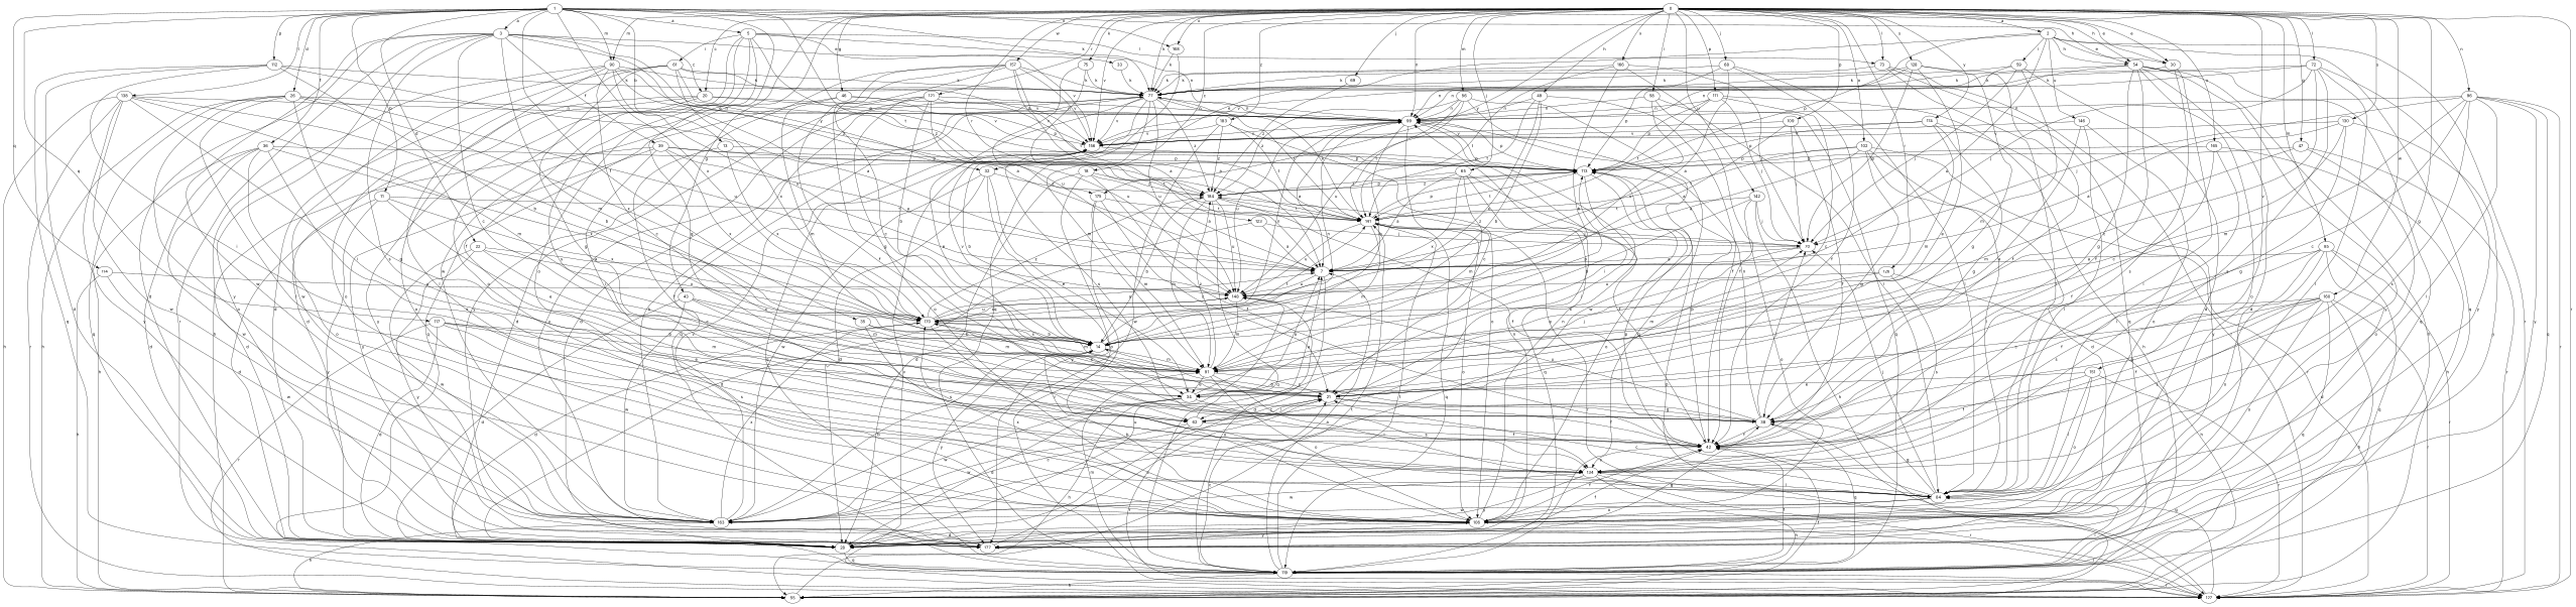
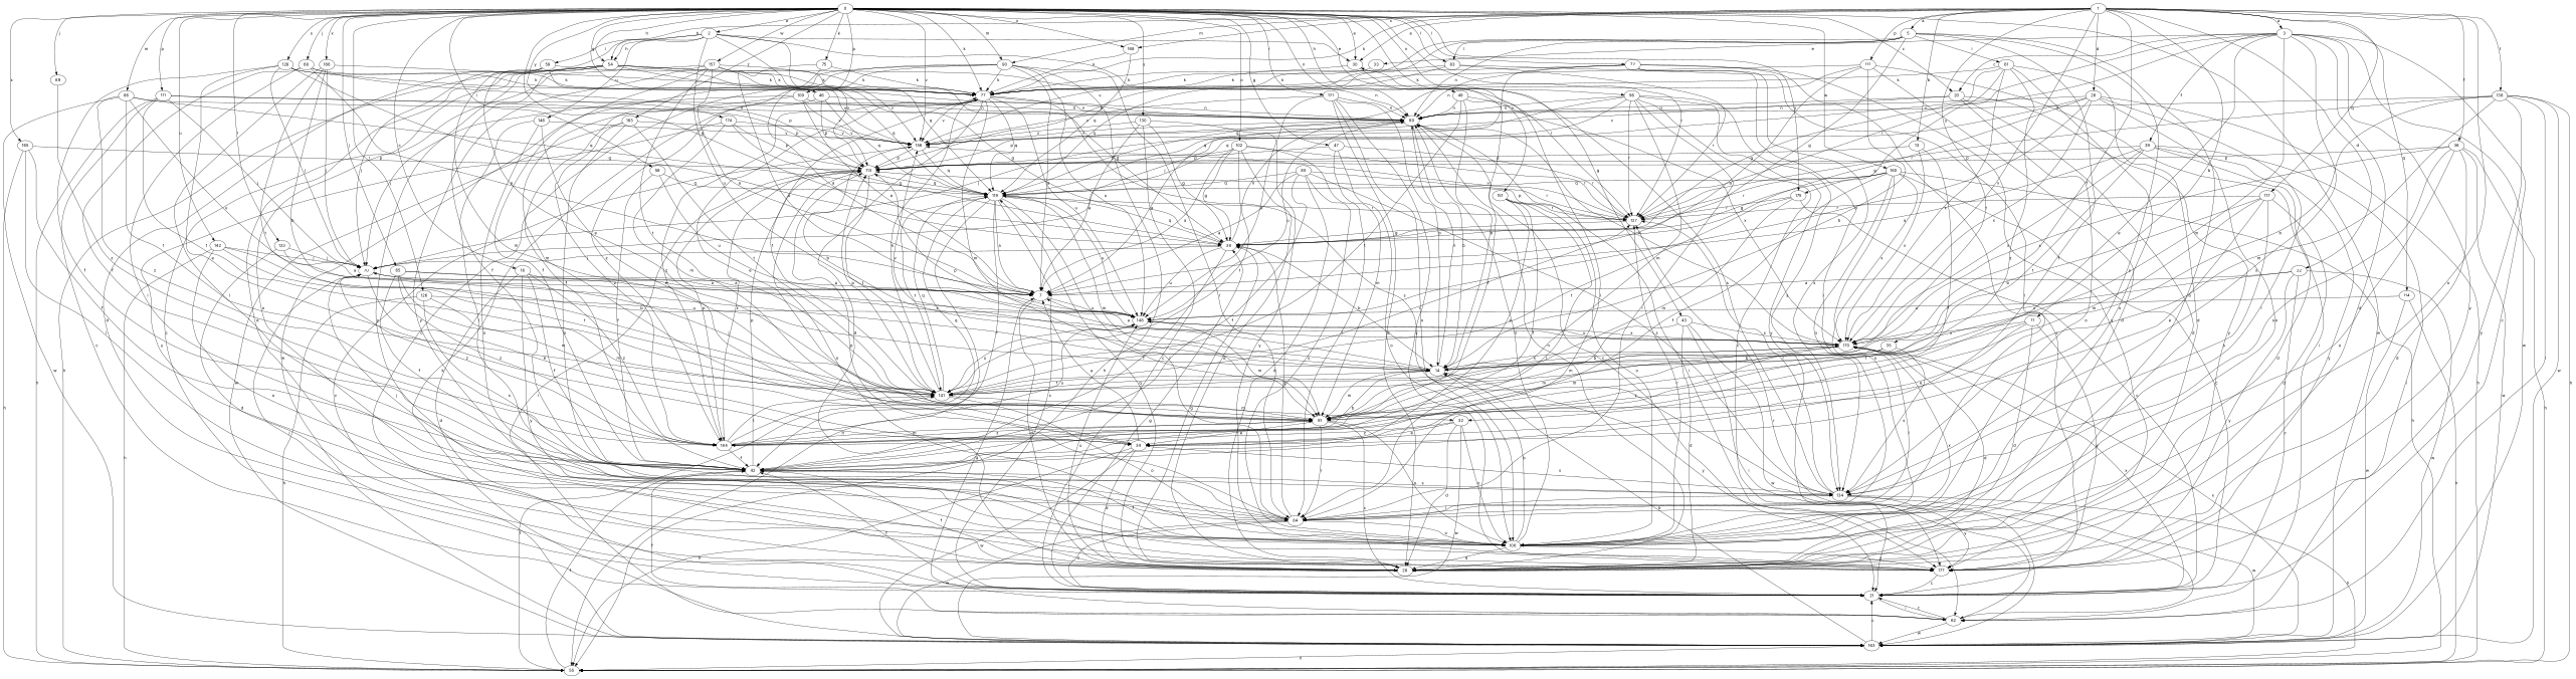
  strict digraph {
    fontname=Inter
    node [fontname=Inter]
    edge [fontname=Inter]
    0
    2
    18
    20
    30
    43
    46
    47
    n9 [label=38]
    49
    54
    58
    65
    68
    69
    75
    77
    n18 [label=72]
-   83 [label=73]
+   83
    85
    86
    90
    96
    99
    102
    109
    111
    121
    123
    126
    127
    128
    130
    142
    151
    156
    157
    160
    163
    165
    166
    168
    174
    175
    183
    32
    59
    113
    119
    146
    148
    28
    177
    42
    7
    184
    106
    134
    84
    170
    91
    62
    14
    70
    141
    55
    34
    21
    1
    3
    5
    11
    13
    22
    26
    35
    36
    112
    114
    117
    138
    33
    39
    61
    0 -> 2 [label=a]
    0 -> 18 [label=c]
    0 -> 20 [label=c]
    0 -> 30 [label=e]
    0 -> 43 [label=g]
    0 -> 46 [label=g]
    0 -> 47 [label=g]
    0 -> n9 [label=g]
    0 -> 49 [label=h]
    0 -> 54 [label=h]
    0 -> 58 [label=i]
    0 -> 65 [label=j]
    0 -> 68 [label=j]
    0 -> 69 [label=j]
    0 -> 75 [label=k]
    0 -> 77 [label=k]
    0 -> n18 [label=l]
    0 -> 83 [label=l]
-   0 -> 85 [label=m]
    0 -> 86 [label=m]
    0 -> 90 [label=m]
    0 -> 96 [label=n]
    0 -> 99 [label=n]
    0 -> 102 [label=o]
    0 -> 109 [label=p]
    0 -> 111 [label=p]
    0 -> 121 [label=r]
    0 -> 123 [label=r]
    0 -> 126 [label=r]
    0 -> 127 [label=r]
    0 -> 128 [label=s]
    0 -> 130 [label=s]
    0 -> 142 [label=u]
    0 -> 151 [label=v]
    0 -> 156 [label=v]
    0 -> 157 [label=w]
    0 -> 160 [label=w]
    0 -> 163 [label=w]
    0 -> 165 [label=x]
    0 -> 166 [label=x]
    0 -> 168 [label=x]
    0 -> 174 [label=y]
    0 -> 175 [label=y]
    0 -> 183 [label=z]
    2 -> 30 [label=e]
    2 -> 54 [label=h]
    2 -> 127 [label=r]
    2 -> 32 [label=e]
    2 -> 59 [label=i]
    2 -> 113 [label=p]
    2 -> 119 [label=q]
    2 -> 146 [label=u]
    2 -> 148 [label=u]
    18 -> 28 [label=d]
    18 -> 177 [label=y]
    18 -> 42 [label=f]
    18 -> 7 [label=a]
    18 -> 184 [label=z]
    20 -> 99 [label=n]
    20 -> 156 [label=v]
    20 -> 28 [label=d]
    20 -> 177 [label=y]
    20 -> 106 [label=o]
    30 -> 77 [label=k]
-   30 -> 134 [label=s]
+   134 -> 30 [label=s]
    30 -> 84 [label=l]
    43 -> 163 [label=w]
    43 -> 28 [label=d]
    43 -> 170 [label=x]
    43 -> 91 [label=m]
    43 -> 62 [label=i]
    46 -> 99 [label=n]
    46 -> 113 [label=p]
    46 -> 119 [label=q]
    46 -> 91 [label=m]
    47 -> 127 [label=r]
    47 -> 113 [label=p]
    47 -> 106 [label=o]
    47 -> 91 [label=m]
    n9 -> 99 [label=n]
    n9 -> 119 [label=q]
    n9 -> 148 [label=u]
    n9 -> 42 [label=f]
    n9 -> 14 [label=b]
    n9 -> 70 [label=j]
    49 -> 99 [label=n]
    49 -> 42 [label=f]
    49 -> 170 [label=x]
    49 -> 14 [label=b]
    49 -> 141 [label=t]
    54 -> n9 [label=g]
    54 -> 77 [label=k]
    54 -> 99 [label=n]
    54 -> 119 [label=q]
    54 -> 28 [label=d]
    54 -> 177 [label=y]
    54 -> 42 [label=f]
    54 -> 106 [label=o]
    54 -> 55 [label=h]
-   58 -> 99 [label=n]
+   109 -> 99 [label=n]
    58 -> 119 [label=q]
    58 -> 148 [label=u]
    58 -> 42 [label=f]
-   65 -> 119 [label=q]
+   113 -> 119 [label=q]
    65 -> 42 [label=f]
    65 -> 7 [label=a]
    65 -> 184 [label=z]
    65 -> 170 [label=x]
    65 -> 91 [label=m]
    68 -> 77 [label=k]
    68 -> 113 [label=p]
    68 -> 42 [label=f]
    68 -> 7 [label=a]
    68 -> 84 [label=l]
    69 -> 184 [label=z]
    75 -> 77 [label=k]
    75 -> 148 [label=u]
    75 -> 7 [label=a]
    77 -> 99 [label=n]
    77 -> 156 [label=v]
    77 -> 119 [label=q]
    77 -> 148 [label=u]
    77 -> 28 [label=d]
    77 -> 184 [label=z]
    77 -> 134 [label=s]
    77 -> 91 [label=m]
    77 -> 141 [label=t]
    77 -> 34 [label=e]
    n18 -> 77 [label=k]
    n18 -> 99 [label=n]
    n18 -> 177 [label=y]
    n18 -> 134 [label=s]
    n18 -> 84 [label=l]
    n18 -> 70 [label=j]
    n18 -> 21 [label=c]
    83 -> 77 [label=k]
    83 -> 127 [label=r]
    83 -> 119 [label=q]
    83 -> 84 [label=l]
    85 -> 127 [label=r]
    85 -> 119 [label=q]
    85 -> 28 [label=d]
    85 -> 42 [label=f]
    85 -> 7 [label=a]
    85 -> 106 [label=o]
    85 -> 134 [label=s]
    86 -> 99 [label=n]
    86 -> 163 [label=w]
    86 -> 119 [label=q]
    86 -> 148 [label=u]
    86 -> 184 [label=z]
    86 -> 141 [label=t]
    90 -> 77 [label=k]
    90 -> 163 [label=w]
    90 -> 148 [label=u]
    90 -> 7 [label=a]
    90 -> 184 [label=z]
    90 -> 84 [label=l]
    90 -> 55 [label=h]
    90 -> 21 [label=c]
    96 -> 99 [label=n]
    96 -> 127 [label=r]
    96 -> 119 [label=q]
    96 -> 177 [label=y]
    96 -> 134 [label=s]
    96 -> 84 [label=l]
    96 -> 91 [label=m]
    96 -> 70 [label=j]
    96 -> 21 [label=c]
    99 -> 156 [label=v]
    99 -> 113 [label=p]
    99 -> 148 [label=u]
    99 -> 7 [label=a]
    99 -> 62 [label=i]
    99 -> 14 [label=b]
    99 -> 21 [label=c]
    102 -> n9 [label=g]
    102 -> 127 [label=r]
    102 -> 113 [label=p]
    102 -> 28 [label=d]
    102 -> 7 [label=a]
    102 -> 84 [label=l]
    102 -> 141 [label=t]
    109 -> 156 [label=v]
    109 -> 42 [label=f]
    109 -> 7 [label=a]
    109 -> 70 [label=j]
    111 -> 99 [label=n]
    111 -> 113 [label=p]
    111 -> 70 [label=j]
    111 -> 141 [label=t]
    111 -> 55 [label=h]
    111 -> 21 [label=c]
    121 -> 99 [label=n]
    121 -> 156 [label=v]
    121 -> 148 [label=u]
    121 -> 28 [label=d]
    121 -> 177 [label=y]
    121 -> 106 [label=o]
    121 -> 14 [label=b]
    123 -> 28 [label=d]
    123 -> 7 [label=a]
    123 -> 70 [label=j]
    126 -> 148 [label=u]
    126 -> 134 [label=s]
    126 -> 91 [label=m]
    126 -> 55 [label=h]
    127 -> n9 [label=g]
    127 -> 156 [label=v]
    127 -> 113 [label=p]
    128 -> n9 [label=g]
    128 -> 77 [label=k]
    128 -> 99 [label=n]
    128 -> 42 [label=f]
    128 -> 70 [label=j]
    128 -> 34 [label=e]
    130 -> n9 [label=g]
    130 -> 156 [label=v]
    130 -> 177 [label=y]
    130 -> 7 [label=a]
    130 -> 21 [label=c]
    142 -> 106 [label=o]
    142 -> 14 [label=b]
    142 -> 70 [label=j]
    142 -> 141 [label=t]
    142 -> 55 [label=h]
    151 -> 127 [label=r]
    151 -> 42 [label=f]
    151 -> 106 [label=o]
    151 -> 84 [label=l]
    151 -> 34 [label=e]
    156 -> 113 [label=p]
    156 -> 119 [label=q]
    156 -> 14 [label=b]
    157 -> n9 [label=g]
    157 -> 77 [label=k]
    157 -> 156 [label=v]
    157 -> 177 [label=y]
    157 -> 42 [label=f]
    157 -> 7 [label=a]
    157 -> 141 [label=t]
    157 -> 21 [label=c]
    160 -> n9 [label=g]
    160 -> 127 [label=r]
    160 -> 119 [label=q]
    160 -> 42 [label=f]
    160 -> 106 [label=o]
    160 -> 134 [label=s]
    160 -> 170 [label=x]
    160 -> 55 [label=h]
    160 -> 21 [label=c]
    163 -> 77 [label=k]
    163 -> 156 [label=v]
    163 -> 170 [label=x]
    163 -> 14 [label=b]
    163 -> 55 [label=h]
    163 -> 21 [label=c]
    165 -> 113 [label=p]
    165 -> 42 [label=f]
    165 -> 84 [label=l]
    165 -> 55 [label=h]
    166 -> 77 [label=k]
    166 -> 84 [label=l]
    166 -> 14 [label=b]
    166 -> 70 [label=j]
    166 -> 141 [label=t]
    168 -> 77 [label=k]
    168 -> 119 [label=q]
    174 -> n9 [label=g]
    174 -> 156 [label=v]
    174 -> 113 [label=p]
    174 -> 177 [label=y]
    174 -> 91 [label=m]
    175 -> 127 [label=r]
    175 -> 91 [label=m]
    175 -> 141 [label=t]
    175 -> 21 [label=c]
    183 -> 156 [label=v]
    183 -> 163 [label=w]
    183 -> 184 [label=z]
    183 -> 106 [label=o]
    183 -> 141 [label=t]
    32 -> 163 [label=w]
    32 -> 28 [label=d]
    32 -> 184 [label=z]
    32 -> 106 [label=o]
    32 -> 34 [label=e]
    59 -> 77 [label=k]
    59 -> 156 [label=v]
    59 -> 28 [label=d]
    59 -> 91 [label=m]
    59 -> 70 [label=j]
    113 -> 184 [label=z]
    113 -> 106 [label=o]
    113 -> 62 [label=i]
    113 -> 141 [label=t]
    119 -> 127 [label=r]
    119 -> 148 [label=u]
    119 -> 42 [label=f]
    119 -> 7 [label=a]
    119 -> 84 [label=l]
    119 -> 91 [label=m]
    119 -> 141 [label=t]
    119 -> 55 [label=h]
    119 -> 21 [label=c]
    146 -> 156 [label=v]
    146 -> 106 [label=o]
    146 -> 84 [label=l]
    146 -> 34 [label=e]
    148 -> 170 [label=x]
    148 -> 91 [label=m]
    28 -> n9 [label=g]
    28 -> 99 [label=n]
    28 -> 119 [label=q]
    28 -> 148 [label=u]
    28 -> 42 [label=f]
    177 -> 21 [label=c]
    42 -> 113 [label=p]
    42 -> 134 [label=s]
    7 -> 148 [label=u]
    7 -> 28 [label=d]
    184 -> 113 [label=p]
    184 -> 119 [label=q]
    184 -> 148 [label=u]
    184 -> 42 [label=f]
    184 -> 91 [label=m]
    184 -> 14 [label=b]
    184 -> 141 [label=t]
    106 -> 99 [label=n]
    106 -> 127 [label=r]
    106 -> 28 [label=d]
    106 -> 177 [label=y]
    106 -> 42 [label=f]
    106 -> 170 [label=x]
    106 -> 14 [label=b]
    134 -> 127 [label=r]
    134 -> 163 [label=w]
    134 -> 177 [label=y]
    134 -> 84 [label=l]
    134 -> 55 [label=h]
    84 -> n9 [label=g]
    84 -> 163 [label=w]
    84 -> 113 [label=p]
    84 -> 106 [label=o]
    84 -> 70 [label=j]
    84 -> 21 [label=c]
    170 -> 99 [label=n]
    170 -> 148 [label=u]
    170 -> 28 [label=d]
    170 -> 7 [label=a]
    170 -> 184 [label=z]
    170 -> 84 [label=l]
    170 -> 91 [label=m]
    170 -> 14 [label=b]
    91 -> 184 [label=z]
    91 -> 106 [label=o]
    91 -> 84 [label=l]
    91 -> 34 [label=e]
    91 -> 21 [label=c]
    62 -> 127 [label=r]
    62 -> 163 [label=w]
    62 -> 42 [label=f]
    62 -> 7 [label=a]
    62 -> 21 [label=c]
    14 -> 99 [label=n]
    14 -> 156 [label=v]
    14 -> 113 [label=p]
    14 -> 177 [label=y]
    14 -> 170 [label=x]
    14 -> 91 [label=m]
    14 -> 141 [label=t]
    70 -> 7 [label=a]
    70 -> 184 [label=z]
    70 -> 34 [label=e]
    141 -> 77 [label=k]
    141 -> 127 [label=r]
    141 -> 113 [label=p]
    141 -> 119 [label=q]
    141 -> 148 [label=u]
    141 -> 106 [label=o]
    141 -> 91 [label=m]
    141 -> 70 [label=j]
    55 -> 42 [label=f]
    55 -> 141 [label=t]
    34 -> 163 [label=w]
    34 -> 28 [label=d]
    34 -> 7 [label=a]
    34 -> 134 [label=s]
    34 -> 55 [label=h]
    21 -> n9 [label=g]
    21 -> 42 [label=f]
    21 -> 170 [label=x]
    21 -> 62 [label=i]
    21 -> 70 [label=j]
    1 -> 30 [label=e]
    1 -> 54 [label=h]
    1 -> 77 [label=k]
    1 -> 90 [label=m]
    1 -> 168 [label=x]
    1 -> 106 [label=o]
    1 -> 170 [label=x]
    1 -> 141 [label=t]
    1 -> 3 [label=a]
    1 -> 5 [label=a]
    1 -> 11 [label=b]
    1 -> 13 [label=b]
    1 -> 22 [label=d]
    1 -> 26 [label=d]
    1 -> 35 [label=f]
    1 -> 36 [label=f]
    1 -> 112 [label=p]
    1 -> 114 [label=q]
    1 -> 117 [label=q]
    1 -> 138 [label=t]
    3 -> 20 [label=c]
    3 -> 127 [label=r]
    3 -> 163 [label=w]
    3 -> 175 [label=y]
    3 -> 32 [label=e]
    3 -> 28 [label=d]
    3 -> 177 [label=y]
    3 -> 134 [label=s]
    3 -> 91 [label=m]
    3 -> 21 [label=c]
    3 -> 33 [label=e]
    3 -> 39 [label=f]
    5 -> n9 [label=g]
    5 -> 83 [label=l]
    5 -> 99 [label=n]
    5 -> 156 [label=v]
    5 -> 113 [label=p]
    5 -> 42 [label=f]
    5 -> 106 [label=o]
    5 -> 134 [label=s]
    5 -> 61 [label=i]
    11 -> 28 [label=d]
    11 -> 177 [label=y]
    11 -> 170 [label=x]
    11 -> 141 [label=t]
    11 -> 34 [label=e]
    13 -> 113 [label=p]
    13 -> 42 [label=f]
    13 -> 170 [label=x]
    22 -> 163 [label=w]
    22 -> 177 [label=y]
    22 -> 7 [label=a]
    22 -> 170 [label=x]
    22 -> 21 [label=c]
    26 -> n9 [label=g]
    26 -> 99 [label=n]
    26 -> 119 [label=q]
    26 -> 148 [label=u]
    26 -> 106 [label=o]
    26 -> 84 [label=l]
    26 -> 170 [label=x]
    26 -> 55 [label=h]
    35 -> 134 [label=s]
    35 -> 91 [label=m]
    35 -> 14 [label=b]
    36 -> 163 [label=w]
    36 -> 113 [label=p]
    36 -> 28 [label=d]
    36 -> 106 [label=o]
    36 -> 134 [label=s]
    36 -> 170 [label=x]
    36 -> 55 [label=h]
    112 -> 77 [label=k]
    112 -> 119 [label=q]
    112 -> 28 [label=d]
    112 -> 7 [label=a]
    112 -> 62 [label=i]
    112 -> 14 [label=b]
    114 -> 163 [label=w]
    114 -> 148 [label=u]
    114 -> 55 [label=h]
    117 -> 127 [label=r]
    117 -> 28 [label=d]
    117 -> 134 [label=s]
    117 -> 91 [label=m]
    117 -> 14 [label=b]
    117 -> 34 [label=e]
    138 -> 99 [label=n]
    138 -> 127 [label=r]
    138 -> 163 [label=w]
    138 -> 177 [label=y]
    138 -> 91 [label=m]
    138 -> 62 [label=i]
    138 -> 14 [label=b]
    138 -> 55 [label=h]
    33 -> 77 [label=k]
    39 -> 113 [label=p]
    39 -> 28 [label=d]
    39 -> 177 [label=y]
    39 -> 7 [label=a]
    39 -> 170 [label=x]
    39 -> 62 [label=i]
    39 -> 141 [label=t]
    61 -> n9 [label=g]
    61 -> 77 [label=k]
    61 -> 156 [label=v]
    61 -> 28 [label=d]
    61 -> 184 [label=z]
    61 -> 106 [label=o]
    61 -> 170 [label=x]
  }
